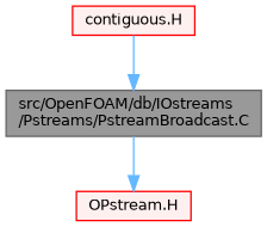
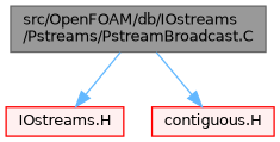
  digraph {
    node [color=red fillcolor="#FFF0F0" fontname=Helvetica fontsize=10 shape=box style=filled]
    edge [color=steelblue1 fontname=Helvetica fontsize=10 labelfontname=Helvetica labelfontsize=10 style=solid]
    n1 [color=gray40 fillcolor=grey60 fontcolor=black height=0.2 label="src/OpenFOAM/db/IOstreams\l/Pstreams/PstreamBroadcast.C" width=0.4]
-   n2 [height=0.2 label="OPstream.H" width=0.4]
+   n2 [height=0.2 label="IOstreams.H" width=0.4]
    n3 [height=0.2 label="contiguous.H" width=0.4]
    n1 -> n2
-   n3 -> n1
+   n1 -> n3
  }
